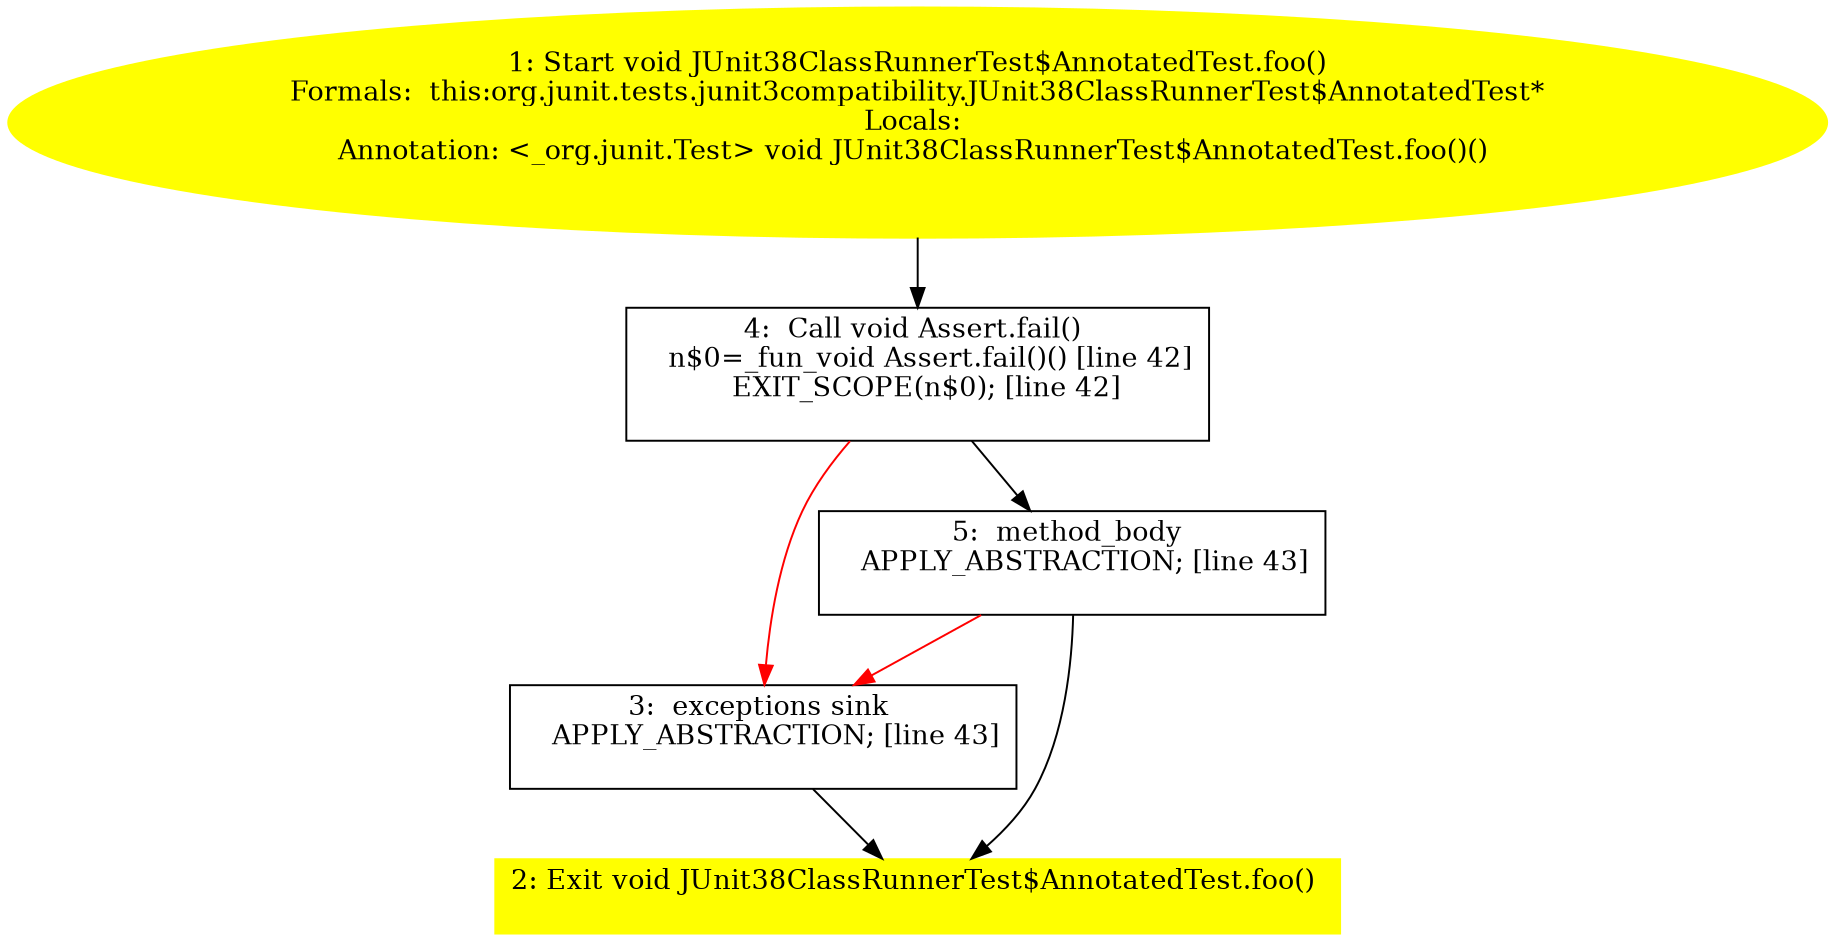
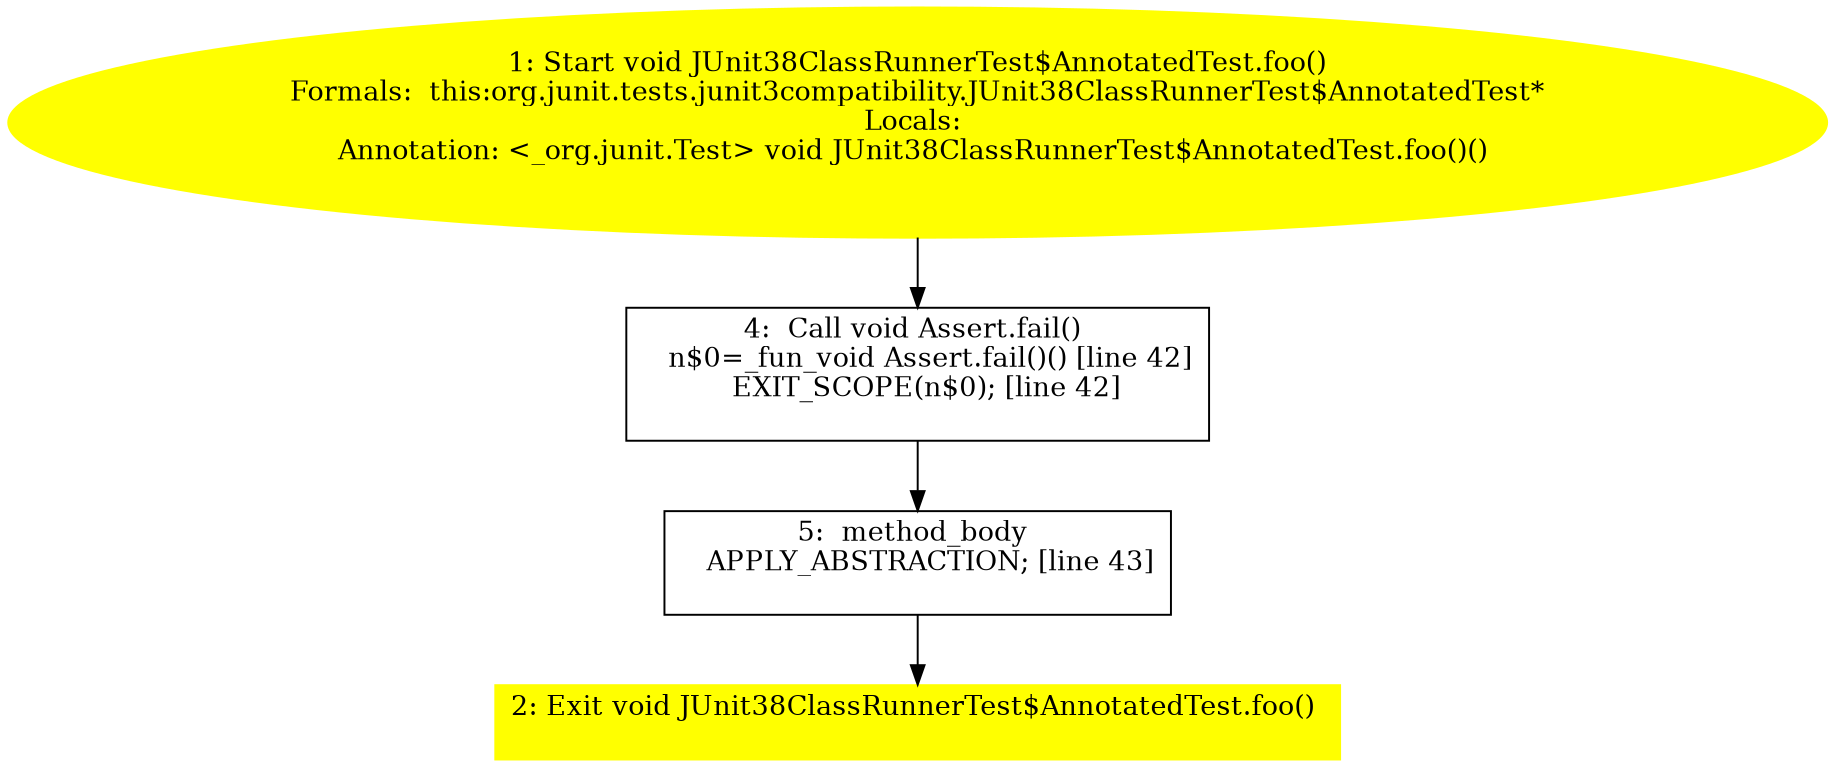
  digraph {
    node [shape=box]
    n1 [color=yellow label="1: Start void JUnit38ClassRunnerTest$AnnotatedTest.foo()\nFormals:  this:org.junit.tests.junit3compatibility.JUnit38ClassRunnerTest$AnnotatedTest*\nLocals: \nAnnotation: <_org.junit.Test> void JUnit38ClassRunnerTest$AnnotatedTest.foo()() \n  " style=filled shape=""]
    n2 [label="4:  Call void Assert.fail() \n   n$0=_fun_void Assert.fail()() [line 42]\n  EXIT_SCOPE(n$0); [line 42]\n "]
-   n3 [label="3:  exceptions sink \n   APPLY_ABSTRACTION; [line 43]\n "]
    n4 [label="5:  method_body \n   APPLY_ABSTRACTION; [line 43]\n "]
    n5 [color=yellow label="2: Exit void JUnit38ClassRunnerTest$AnnotatedTest.foo() \n  " style=filled]
    n1 -> n2
-   n2 -> n3 [color=red]
    n2 -> n4
-   n3 -> n5
-   n4 -> n3 [color=red]
    n4 -> n5
  }
